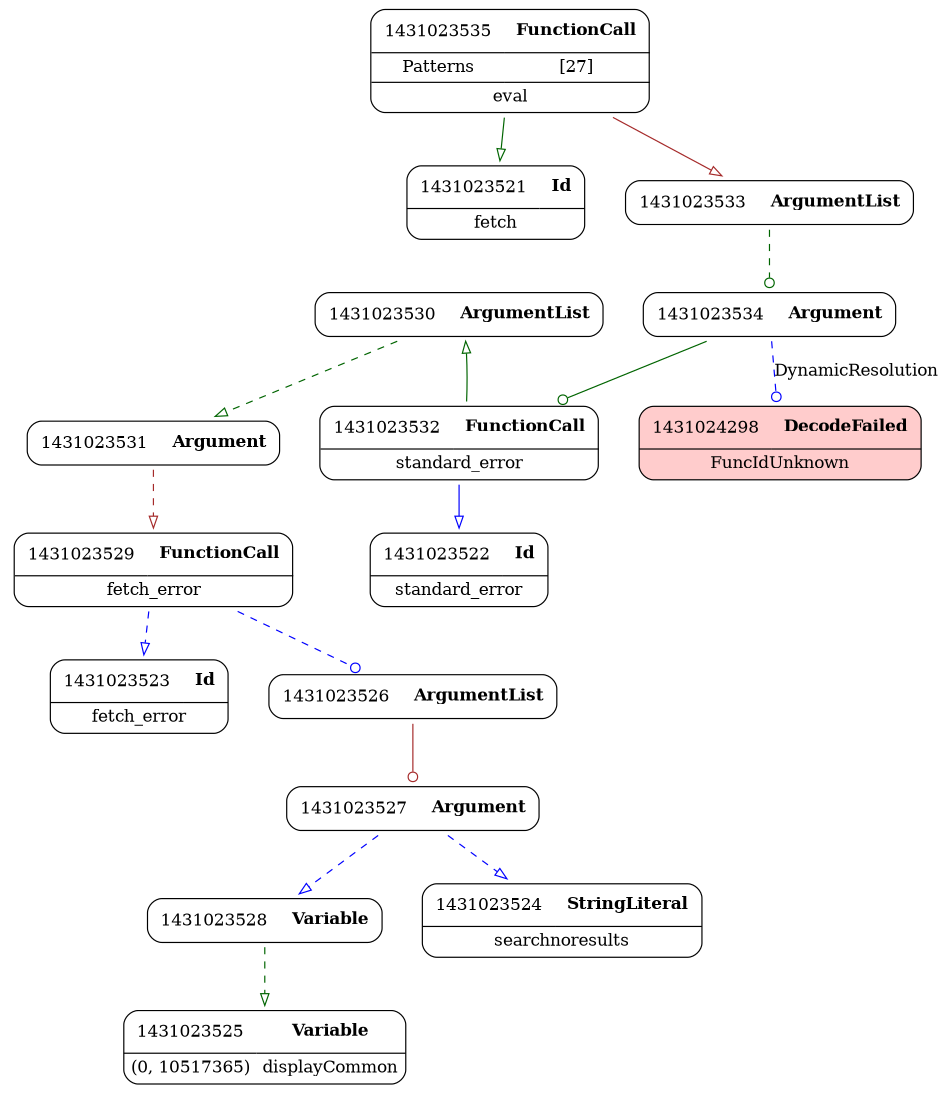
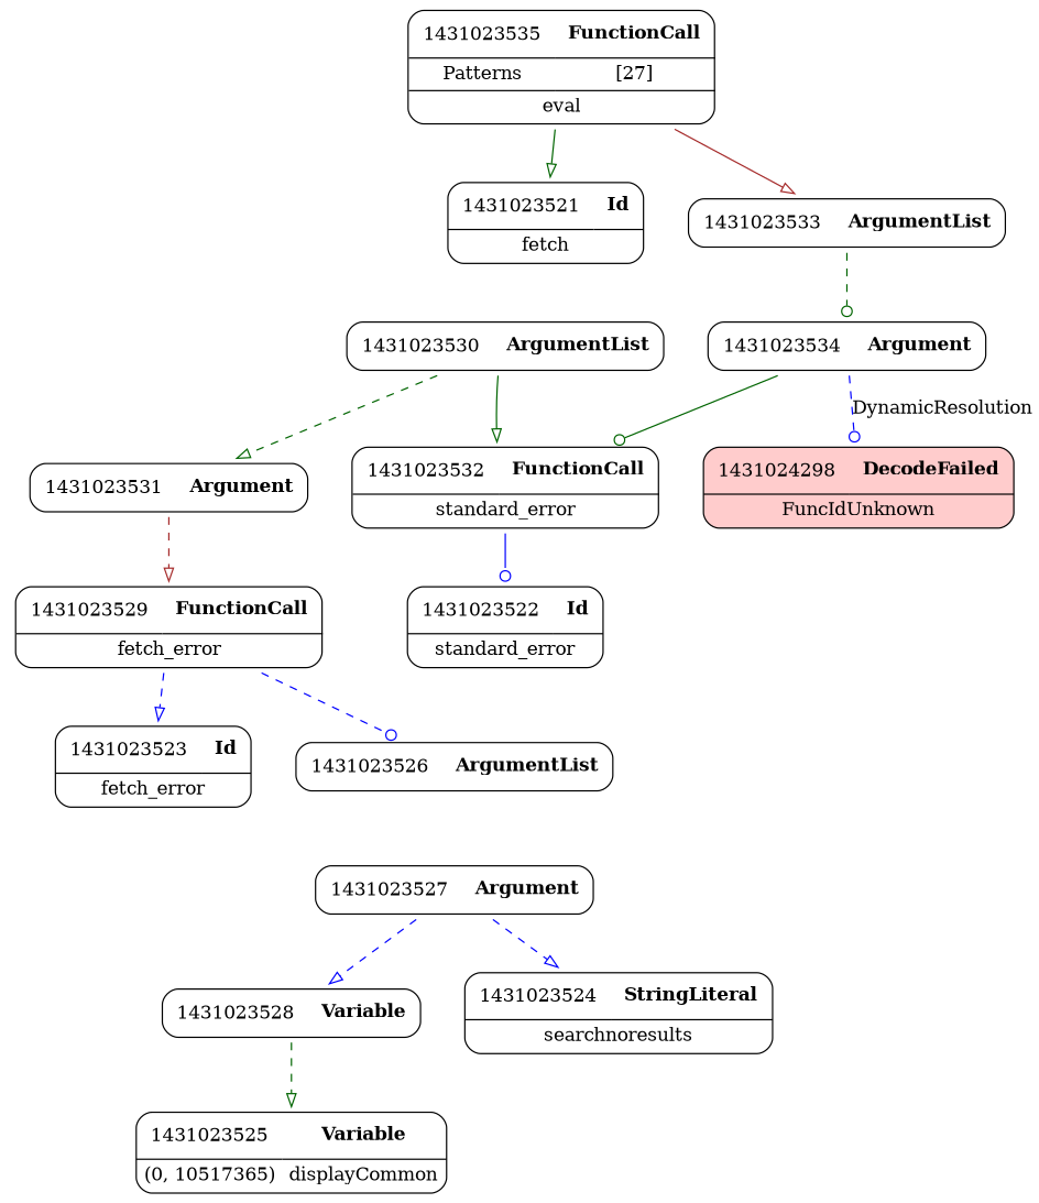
  digraph {
    node [shape=none]
    edge [arrowhead=onormal color=blue style=dashed weight=2]
    n1 [label=<<TABLE border='1' cellspacing='0' cellpadding='10' style='rounded' ><TR><TD border='0'>1431023531</TD><TD border='0'><B>Argument</B></TD></TR></TABLE>>]
    n2 [label=<<TABLE border='1' cellspacing='0' cellpadding='10' style='rounded' ><TR><TD border='0'>1431023529</TD><TD border='0'><B>FunctionCall</B></TD></TR><HR/><TR><TD border='0' cellpadding='5' colspan='2'>fetch_error</TD></TR></TABLE>>]
    n3 [label=<<TABLE border='1' cellspacing='0' cellpadding='10' style='rounded' ><TR><TD border='0'>1431023523</TD><TD border='0'><B>Id</B></TD></TR><HR/><TR><TD border='0' cellpadding='5' colspan='2'>fetch_error</TD></TR></TABLE>>]
    n4 [label=<<TABLE border='1' cellspacing='0' cellpadding='10' style='rounded' ><TR><TD border='0'>1431023526</TD><TD border='0'><B>ArgumentList</B></TD></TR></TABLE>>]
    n5 [label=<<TABLE border='1' cellspacing='0' cellpadding='10' style='rounded' ><TR><TD border='0'>1431023527</TD><TD border='0'><B>Argument</B></TD></TR></TABLE>>]
    n6 [label=<<TABLE border='1' cellspacing='0' cellpadding='10' style='rounded' ><TR><TD border='0'>1431023530</TD><TD border='0'><B>ArgumentList</B></TD></TR></TABLE>>]
    n7 [label=<<TABLE border='1' cellspacing='0' cellpadding='10' style='rounded' bgcolor='#FFCCCC' ><TR><TD border='0'>1431024298</TD><TD border='0'><B>DecodeFailed</B></TD></TR><HR/><TR><TD border='0' cellpadding='5' colspan='2'>FuncIdUnknown</TD></TR></TABLE>>]
    n8 [label=<<TABLE border='1' cellspacing='0' cellpadding='10' style='rounded' ><TR><TD border='0'>1431023528</TD><TD border='0'><B>Variable</B></TD></TR></TABLE>>]
    n9 [label=<<TABLE border='1' cellspacing='0' cellpadding='10' style='rounded' ><TR><TD border='0'>1431023525</TD><TD border='0'><B>Variable</B></TD></TR><HR/><TR><TD border='0' cellpadding='5'>(0, 10517365)</TD><TD border='0' cellpadding='5'>displayCommon</TD></TR></TABLE>>]
    n10 [label=<<TABLE border='1' cellspacing='0' cellpadding='10' style='rounded' ><TR><TD border='0'>1431023524</TD><TD border='0'><B>StringLiteral</B></TD></TR><HR/><TR><TD border='0' cellpadding='5' colspan='2'>searchnoresults</TD></TR></TABLE>>]
    n11 [label=<<TABLE border='1' cellspacing='0' cellpadding='10' style='rounded' ><TR><TD border='0'>1431023535</TD><TD border='0'><B>FunctionCall</B></TD></TR><HR/><TR><TD border='0' cellpadding='5'>Patterns</TD><TD border='0' cellpadding='5'>[27]</TD></TR><HR/><TR><TD border='0' cellpadding='5' colspan='2'>eval</TD></TR></TABLE>>]
    n12 [label=<<TABLE border='1' cellspacing='0' cellpadding='10' style='rounded' ><TR><TD border='0'>1431023521</TD><TD border='0'><B>Id</B></TD></TR><HR/><TR><TD border='0' cellpadding='5' colspan='2'>fetch</TD></TR></TABLE>>]
    n13 [label=<<TABLE border='1' cellspacing='0' cellpadding='10' style='rounded' ><TR><TD border='0'>1431023533</TD><TD border='0'><B>ArgumentList</B></TD></TR></TABLE>>]
    n14 [label=<<TABLE border='1' cellspacing='0' cellpadding='10' style='rounded' ><TR><TD border='0'>1431023534</TD><TD border='0'><B>Argument</B></TD></TR></TABLE>>]
    n15 [label=<<TABLE border='1' cellspacing='0' cellpadding='10' style='rounded' ><TR><TD border='0'>1431023532</TD><TD border='0'><B>FunctionCall</B></TD></TR><HR/><TR><TD border='0' cellpadding='5' colspan='2'>standard_error</TD></TR></TABLE>>]
    n16 [label=<<TABLE border='1' cellspacing='0' cellpadding='10' style='rounded' ><TR><TD border='0'>1431023522</TD><TD border='0'><B>Id</B></TD></TR><HR/><TR><TD border='0' cellpadding='5' colspan='2'>standard_error</TD></TR></TABLE>>]
    n1 -> n2 [color=brown]
    n2 -> n3
    n2 -> n4 [arrowhead=odot]
-   n4 -> n5 [arrowhead=odot color=brown style=solid]
    n5 -> n8
    n5 -> n10
    n6 -> n1 [color=darkgreen]
    n8 -> n9 [color=darkgreen]
    n11 -> n12 [color=darkgreen style=solid]
    n11 -> n13 [color=brown style=solid]
    n13 -> n14 [arrowhead=odot color=darkgreen]
    n14 -> n7 [arrowhead=odot label=DynamicResolution weight=""]
    n14 -> n15 [arrowhead=odot color=darkgreen style=solid]
-   n15 -> n6 [color=darkgreen style=solid]
-   n15 -> n16 [style=solid]
+   n6 -> n15 [color=darkgreen style=solid]
+   n15 -> n16 [arrowhead=odot style=solid]
  }
